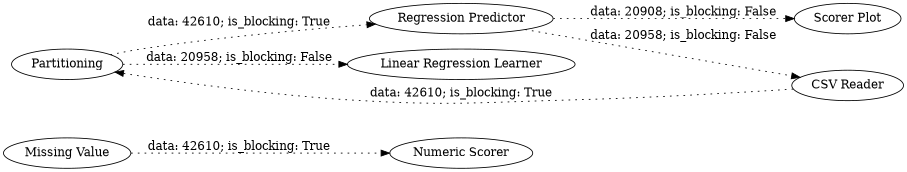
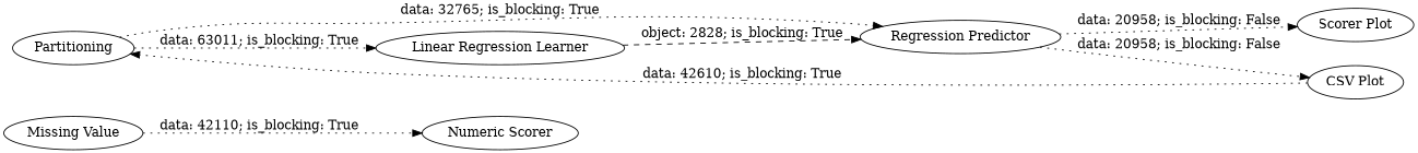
  digraph {
    rankdir=LR
    edge [style=dotted]
    n1 [label="Numeric Scorer"]
    n2 [label=Partitioning]
    n3 [label="Regression Predictor"]
    n4 [label="Linear Regression Learner"]
    n5 [label="Scorer Plot"]
-   n6 [label="CSV Reader"]
+   n6 [label="CSV Plot"]
    n7 [label="Missing Value"]
-   n2 -> n3 [label="data: 42610; is_blocking: True"]
-   n2 -> n4 [label="data: 20958; is_blocking: False"]
-   n3 -> n5 [label="data: 20908; is_blocking: False"]
+   n2 -> n3 [label="data: 32765; is_blocking: True"]
+   n2 -> n4 [label="data: 63011; is_blocking: True"]
+   n3 -> n5 [label="data: 20958; is_blocking: False"]
    n3 -> n6 [label="data: 20958; is_blocking: False"]
+   n4 -> n3 [label="object: 2828; is_blocking: True" style=dashed]
    n6 -> n2 [label="data: 42610; is_blocking: True"]
-   n7 -> n1 [label="data: 42610; is_blocking: True"]
+   n7 -> n1 [label="data: 42110; is_blocking: True"]
  }
